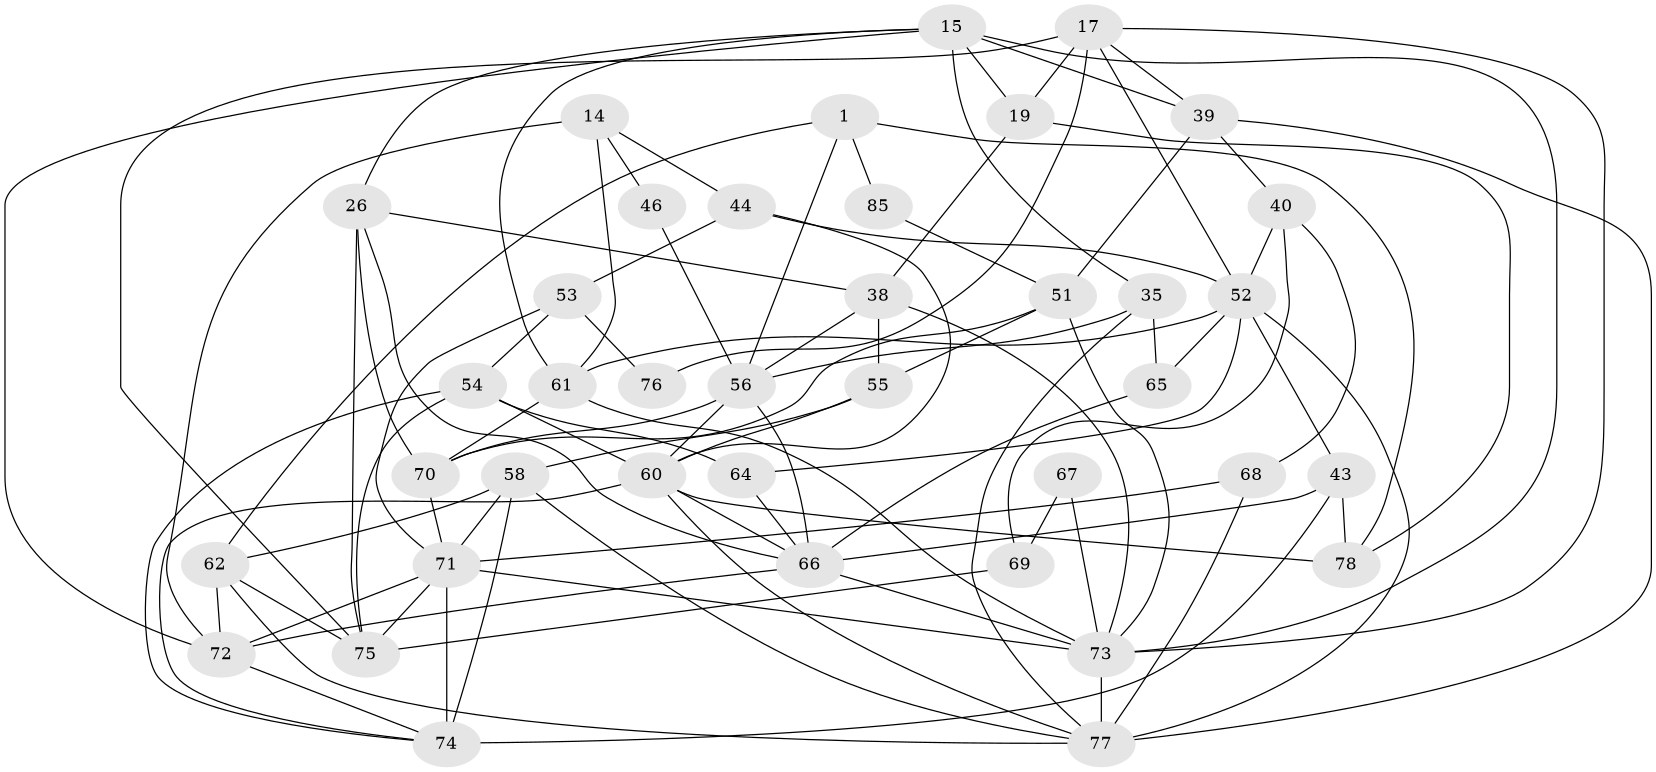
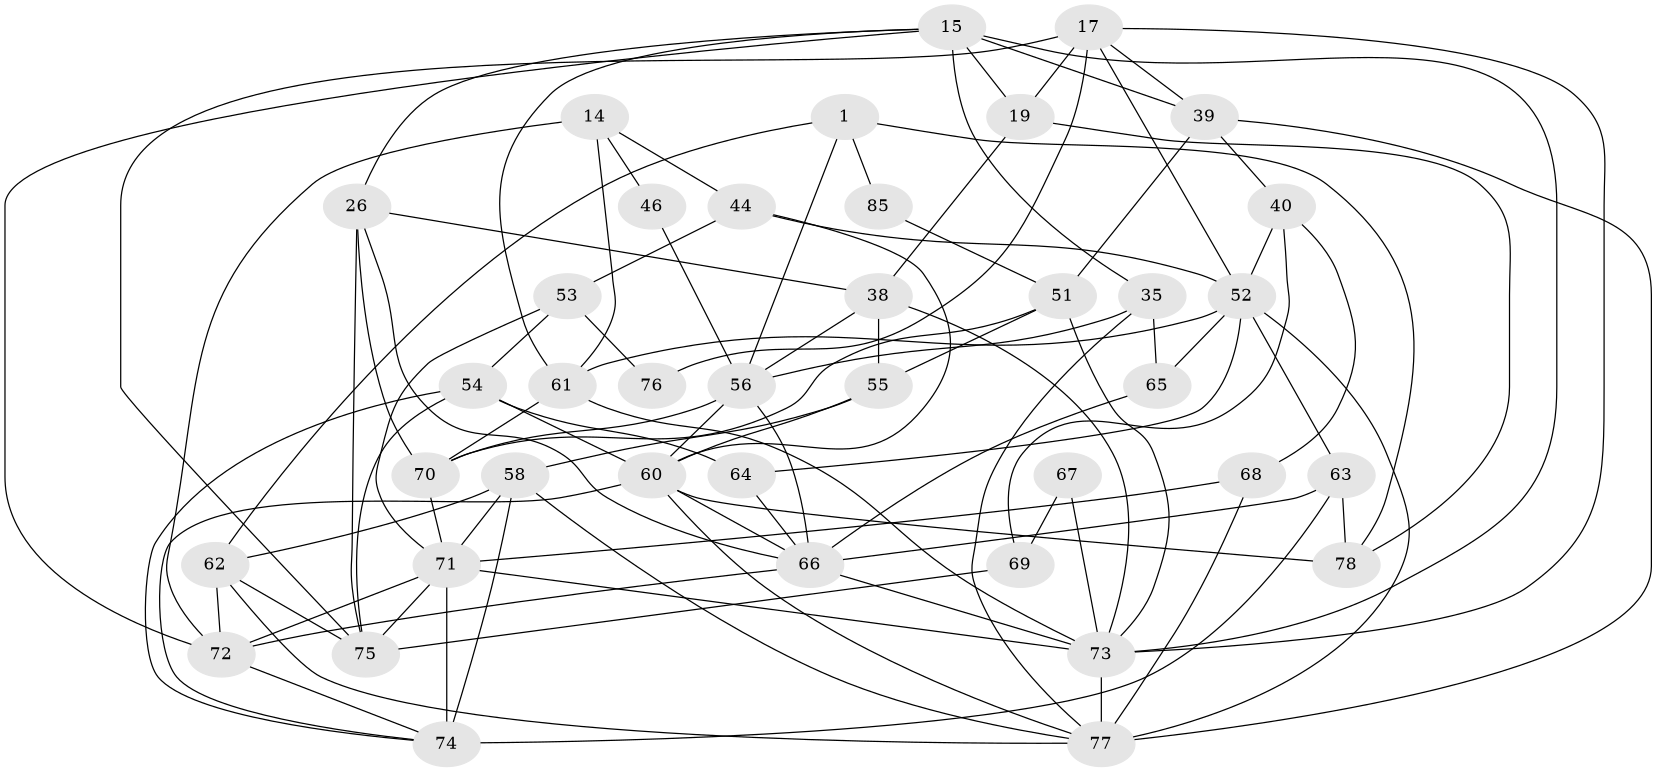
  graph {
    node [color=gray90 style=filled]
    n1 [label=85]
    1
    56 [super="+37+49"]
    62 [super="+42"]
    78 [super="+32"]
    51
    66 [super="+47+34"]
    70
    60 [super="+43"]
    72 [super="+41"]
    75 [super="+10"]
    77 [super="+57"]
    44 [super="+7"]
    52 [super="+31"]
    53
    14
    46
    61 [super="+59"]
    73 [super="+23+6"]
    74 [super="+8"]
    15 [super="+9+2"]
    19 [super="+12"]
    26
    35
    39 [super="+24"]
    38 [super="+27"]
    65
    40
    17
    76
-   63 [label=43]
+   63
    64 [super="+5"]
    55 [super="+50"]
    71 [super="+33"]
    58 [super="+11"]
    68
    69
    54
    67
    n1 -- 51
    1 -- n1
    1 -- 56
    1 -- 62
    1 -- 78
    56 -- 66 [weight=4]
    56 -- 70
    56 -- 60
    62 -- 72 [weight=2]
    62 -- 75 [weight=2]
    62 -- 77
    51 -- 70
    51 -- 73 [weight=3]
    51 -- 55
    66 -- 72 [weight=2]
    66 -- 73 [weight=2]
    70 -- 71
    60 -- 78 [weight=2]
    60 -- 66 [weight=2]
    60 -- 77
    60 -- 74
    72 -- 74
    44 -- 60 [weight=2]
    44 -- 52
    44 -- 53
    52 -- 77
    52 -- 61
    52 -- 65
    52 -- 63
    52 -- 64
    53 -- 76
    53 -- 71
    53 -- 54
    14 -- 72
    14 -- 44
    14 -- 46
    14 -- 61
    46 -- 56
    61 -- 70
    61 -- 73
    73 -- 77 [weight=2]
    15 -- 72
    15 -- 61 [weight=2]
    15 -- 73
    15 -- 19
    15 -- 26
    15 -- 35
    15 -- 39 [weight=2]
    19 -- 78
    19 -- 38
    26 -- 66
    26 -- 70
    26 -- 75
    26 -- 38
    35 -- 56
    35 -- 77
    35 -- 65
    39 -- 51
    39 -- 77
    39 -- 40
    38 -- 56
    38 -- 73
    38 -- 55
    65 -- 66
    40 -- 52
    40 -- 68
    40 -- 69
    17 -- 75
    17 -- 52
    17 -- 73
    17 -- 19 [weight=2]
    17 -- 39
    17 -- 76
    63 -- 78
    63 -- 66
    63 -- 74
    64 -- 66
    55 -- 60 [weight=2]
    55 -- 58
    71 -- 72
    71 -- 75
    71 -- 73
    71 -- 74
    58 -- 62
    58 -- 77
    58 -- 74 [weight=2]
    58 -- 71
    68 -- 77
    68 -- 71
    69 -- 75
    54 -- 60
    54 -- 75 [weight=2]
    54 -- 74
    54 -- 64
    67 -- 73
    67 -- 69
  }
